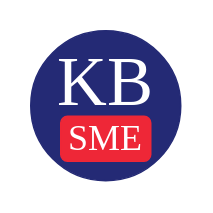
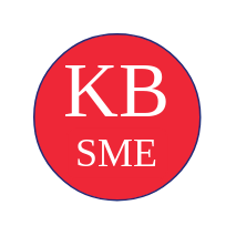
  <mxCell id="0" />
  <mxCell id="1" parent="0" />
- <mxCell id="2" value="KB" style="ellipse;whiteSpace=wrap;html=1;aspect=fixed;fillColor=#242A75;fontColor=#FFFFFF;strokeColor=#242A75;fontSize=46;fontFamily=futura;fontSource=https%3A%2F%2Ffonts.googleapis.com%2Fcss%3Ffamily%3Dfutura;verticalAlign=top;" vertex="1" parent="1"><mxGeometry x="20" y="20" width="100" height="100" as="geometry" /></mxCell>
+ <mxCell id="2" value="KB" style="ellipse;whiteSpace=wrap;html=1;aspect=fixed;fillColor=#ee2737;fontColor=#FFFFFF;strokeColor=#242A75;fontSize=46;fontFamily=futura;fontSource=https%3A%2F%2Ffonts.googleapis.com%2Fcss%3Ffamily%3Dfutura;verticalAlign=top;" vertex="1" parent="1"><mxGeometry x="20" y="20" width="100" height="100" as="geometry" /></mxCell>
  <mxCell id="3" value="SME" style="text;html=1;strokeColor=#EE2737;fillColor=#EE2737;align=center;verticalAlign=middle;whiteSpace=wrap;rounded=1;fontFamily=futura;fontSource=https%3A%2F%2Ffonts.googleapis.com%2Fcss%3Ffamily%3Dfutura;fontSize=24;fontColor=#FFFFFF;" vertex="1" parent="1"><mxGeometry x="40" y="77" width="60" height="30" as="geometry" /></mxCell>
